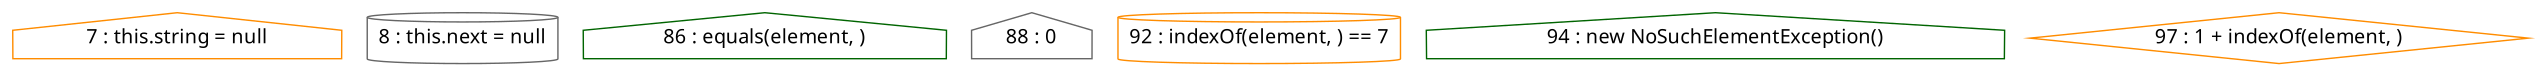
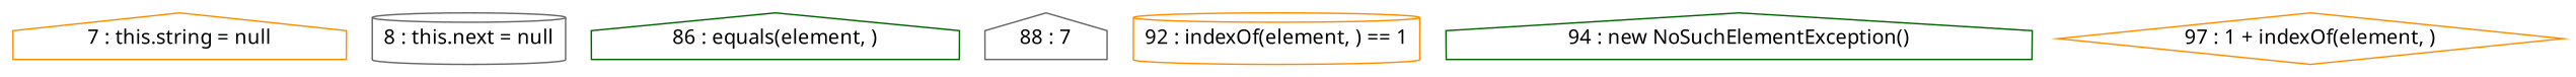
  digraph {
    fontname="Noto Sans"
    node [color=darkorange shape=house fontname="Noto Sans"]
    "7 : this.string = null"
    "8 : this.next = null" [color=gray40 shape=cylinder]
    "86 : equals(element, )" [color=darkgreen]
-   "88 : 0" [color=gray40]
-   "92 : indexOf(element, ) == 1" [shape=cylinder label="92 : indexOf(element, ) == 7"]
+   "88 : 0" [color=gray40 label="88 : 7"]
+   "92 : indexOf(element, ) == 1" [shape=cylinder]
    "94 : new NoSuchElementException()" [color=darkgreen]
    "97 : 1 + indexOf(element, )" [shape=diamond]
  }
